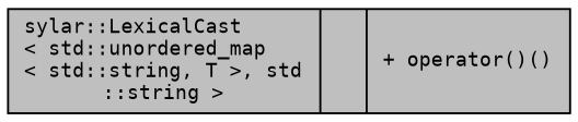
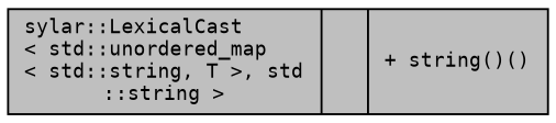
  digraph {
    rankdir=LR
    fontname="DejaVu Sans Mono"
-   n1 [color=black fillcolor=grey75 fontcolor=black fontname="DejaVu Sans Mono" fontsize=10 height=0.2 label="{sylar::LexicalCast\l\< std::unordered_map\l\< std::string, T \>, std\l::string \>\n||+ operator()()\l}" shape=record style=filled width=0.4]
+   n1 [color=black fillcolor=grey75 fontcolor=black fontname="DejaVu Sans Mono" fontsize=10 height=0.2 label="{sylar::LexicalCast\l\< std::unordered_map\l\< std::string, T \>, std\l::string \>\n||+ string()()\l}" shape=record style=filled width=0.4]
  }
